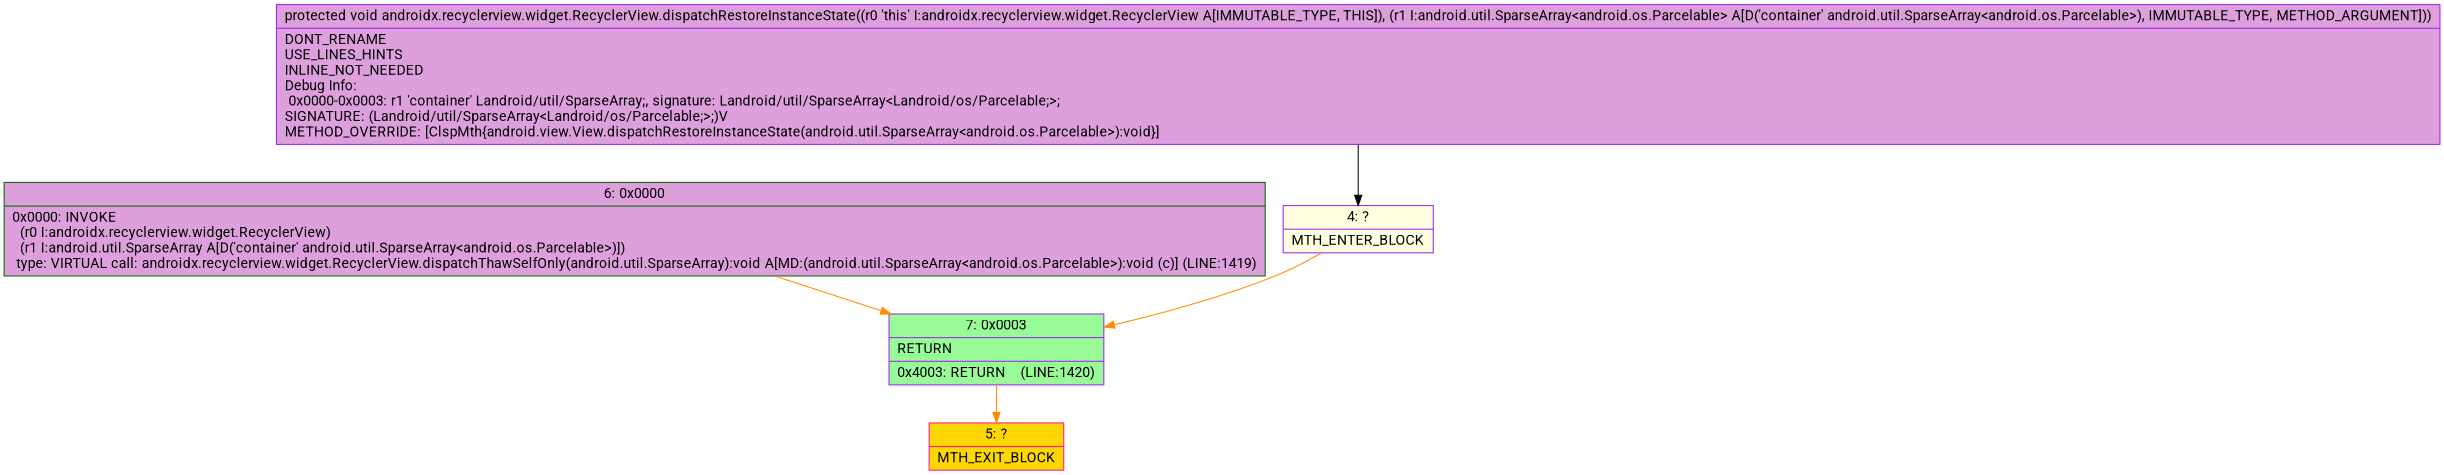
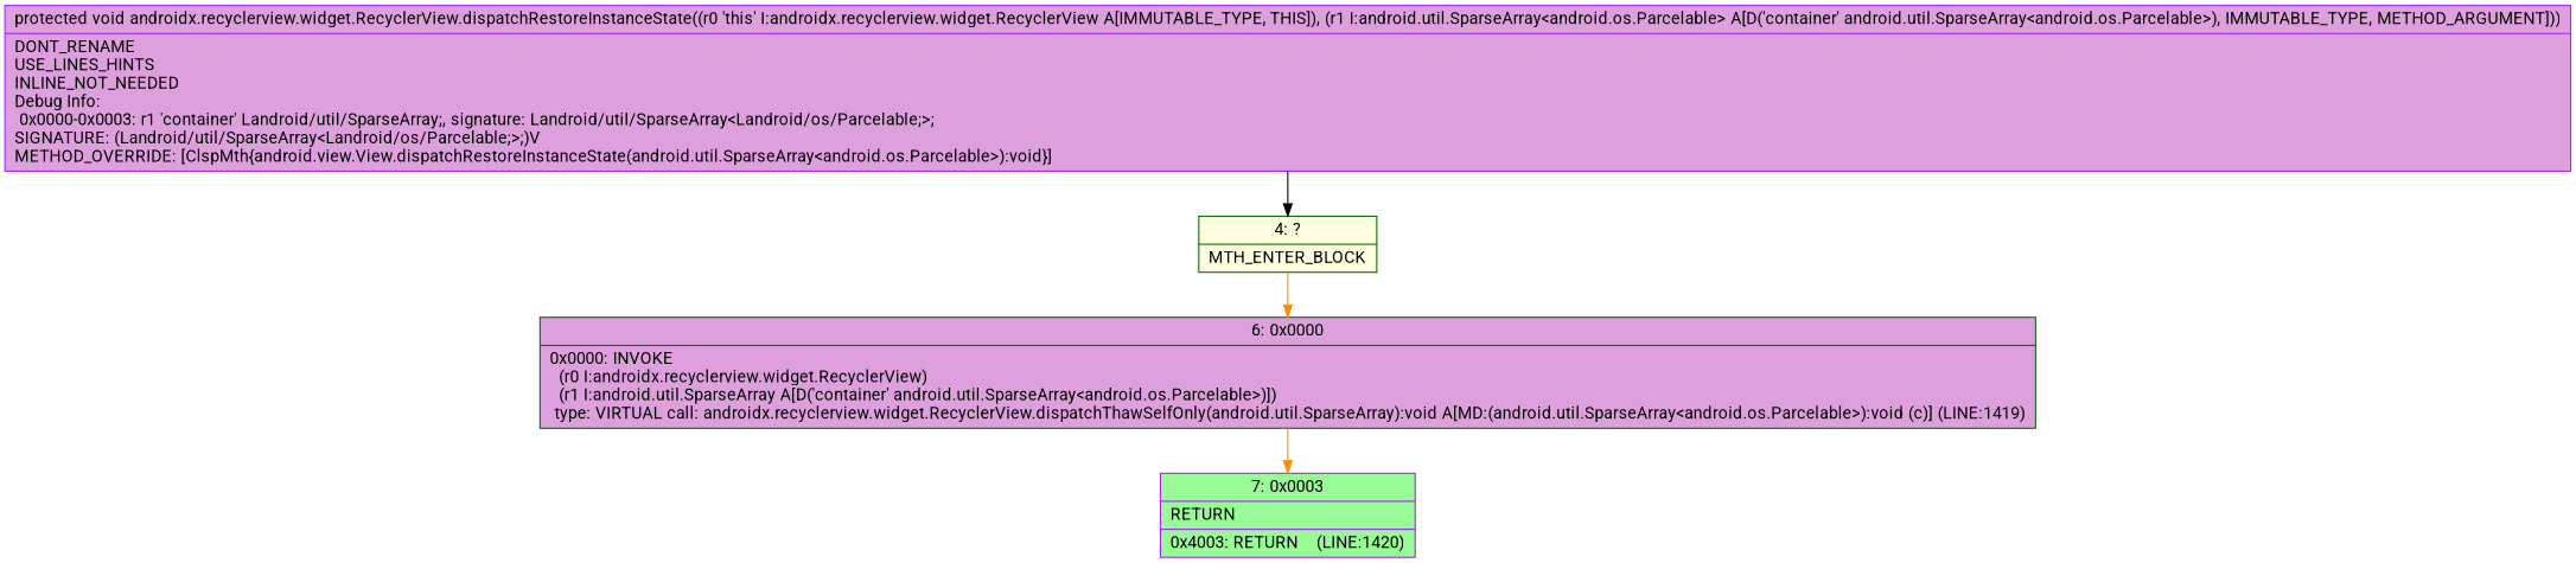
  digraph {
    fontname=Roboto
    node [color=darkgreen fillcolor=plum fontname=Roboto shape=record style=filled]
    edge [color=darkorange fontname=Roboto]
-   n1 [color=purple fillcolor=lightyellow label="{4\:\ ?|MTH_ENTER_BLOCK\l}"]
+   n1 [fillcolor=lightyellow label="{4\:\ ?|MTH_ENTER_BLOCK\l}"]
    n2 [label="{6\:\ 0x0000|0x0000: INVOKE  \l  (r0 I:androidx.recyclerview.widget.RecyclerView)\l  (r1 I:android.util.SparseArray A[D('container' android.util.SparseArray\<android.os.Parcelable\>)])\l type: VIRTUAL call: androidx.recyclerview.widget.RecyclerView.dispatchThawSelfOnly(android.util.SparseArray):void A[MD:(android.util.SparseArray\<android.os.Parcelable\>):void (c)] (LINE:1419)\l}"]
    n3 [color=purple fillcolor=palegreen label="{7\:\ 0x0003|RETURN\l|0x4003: RETURN    (LINE:1420)\l}"]
-   n4 [color=deeppink fillcolor=gold label="{5\:\ ?|MTH_EXIT_BLOCK\l}"]
    n5 [color=purple label="{protected void androidx.recyclerview.widget.RecyclerView.dispatchRestoreInstanceState((r0 'this' I:androidx.recyclerview.widget.RecyclerView A[IMMUTABLE_TYPE, THIS]), (r1 I:android.util.SparseArray\<android.os.Parcelable\> A[D('container' android.util.SparseArray\<android.os.Parcelable\>), IMMUTABLE_TYPE, METHOD_ARGUMENT]))  | DONT_RENAME\lUSE_LINES_HINTS\lINLINE_NOT_NEEDED\lDebug Info:\l  0x0000\-0x0003: r1 'container' Landroid\/util\/SparseArray;, signature: Landroid\/util\/SparseArray\<Landroid\/os\/Parcelable;\>;\lSIGNATURE: (Landroid\/util\/SparseArray\<Landroid\/os\/Parcelable;\>;)V\lMETHOD_OVERRIDE: [ClspMth\{android.view.View.dispatchRestoreInstanceState(android.util.SparseArray\<android.os.Parcelable\>):void\}]\l}"]
-   n1 -> n3
+   n1 -> n2
    n2 -> n3
-   n3 -> n4
    n5 -> n1 [color=black]
  }
